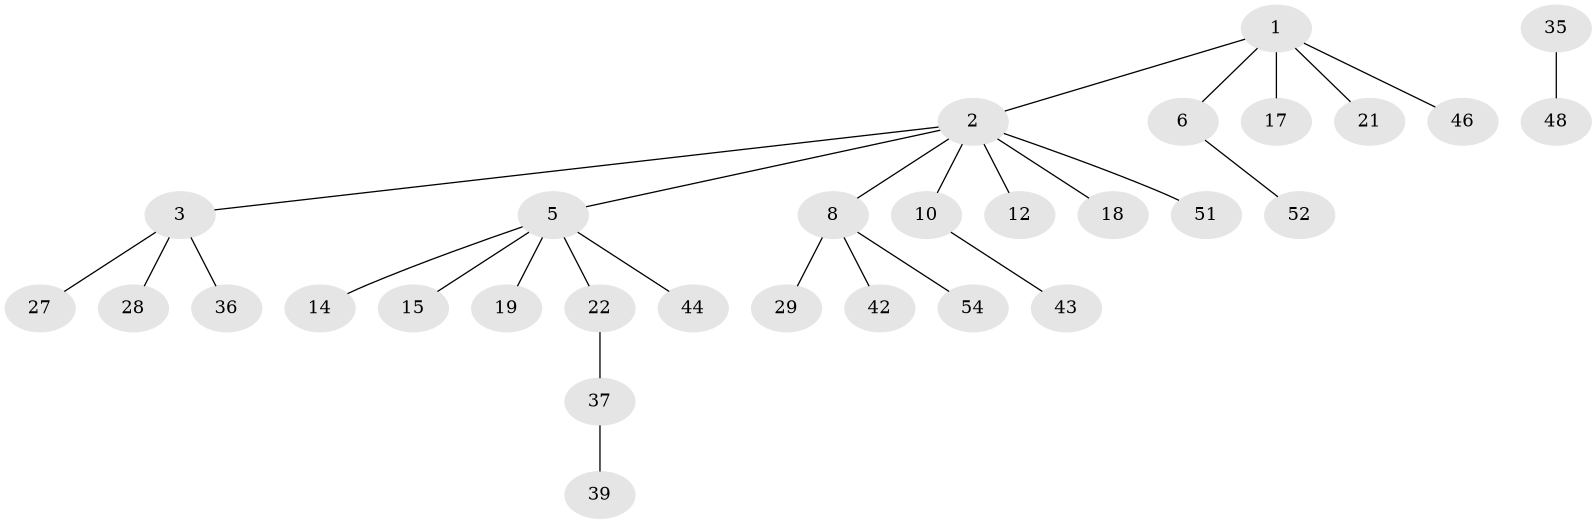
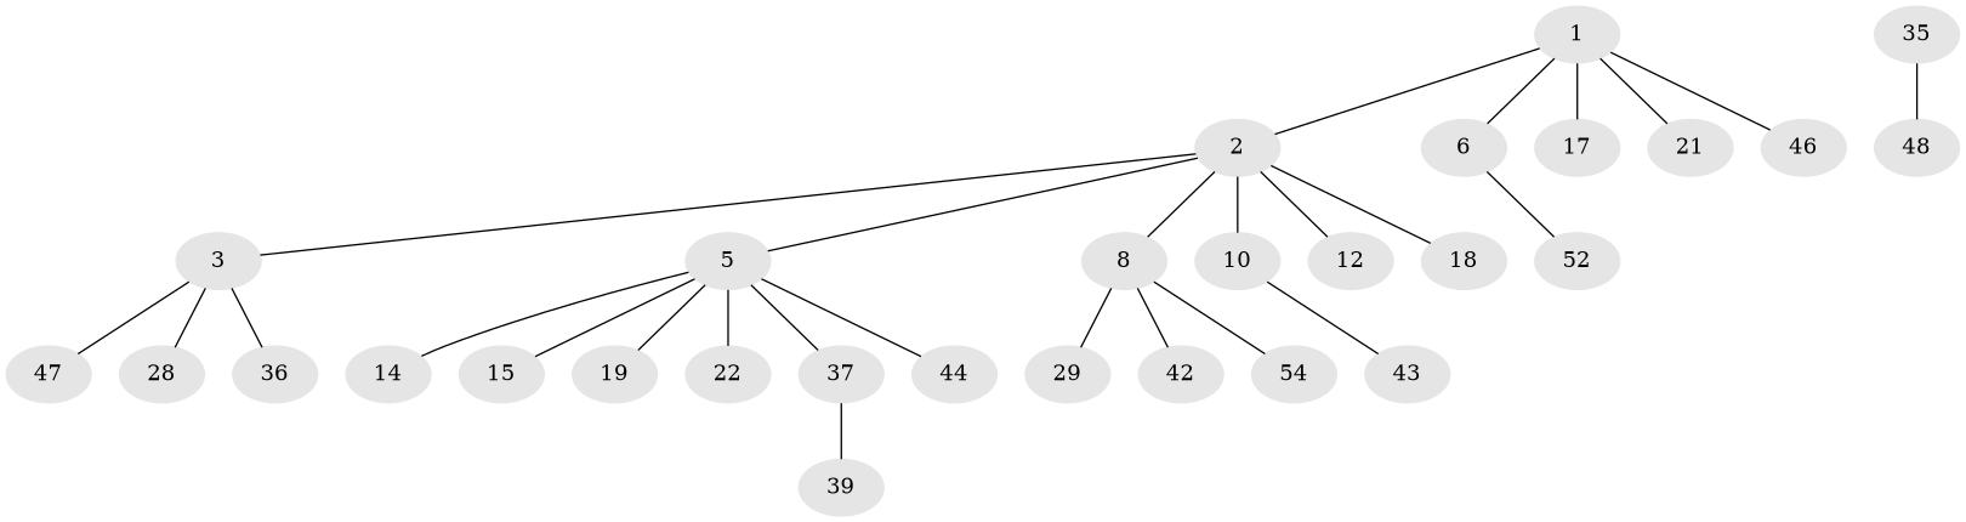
  graph {
    node [color=gray90 style=filled]
    1
    2
    6 [super="+38"]
    17 [super="+47"]
    21 [super="+50"]
    46 [super="+61"]
    3 [super="+4"]
    5 [super="+7+16"]
    8 [super="+11+9+31"]
    10
    12 [super="+13+25"]
    18
-   51
    52
-   27
+   27 [label=47]
    28 [super="+41+45"]
    36
    14
    15 [super="+33"]
    19 [super="+23+20+49"]
    22
    37 [super="+57"]
    44 [super="+55"]
    29
    42
    54
    43
    39
    35
    48
    1 -- 2
    1 -- 6
    1 -- 17
    1 -- 21
    1 -- 46
    2 -- 3
    2 -- 5
    2 -- 8
    2 -- 10
    2 -- 12
    2 -- 18
-   2 -- 51
    6 -- 52
    3 -- 27
    3 -- 28
    3 -- 36
    5 -- 14
    5 -- 15
    5 -- 19
    5 -- 22
-   22 -- 37
+   5 -- 37
    5 -- 44
    8 -- 29
    8 -- 42
    8 -- 54
    10 -- 43
    37 -- 39
    35 -- 48
  }
